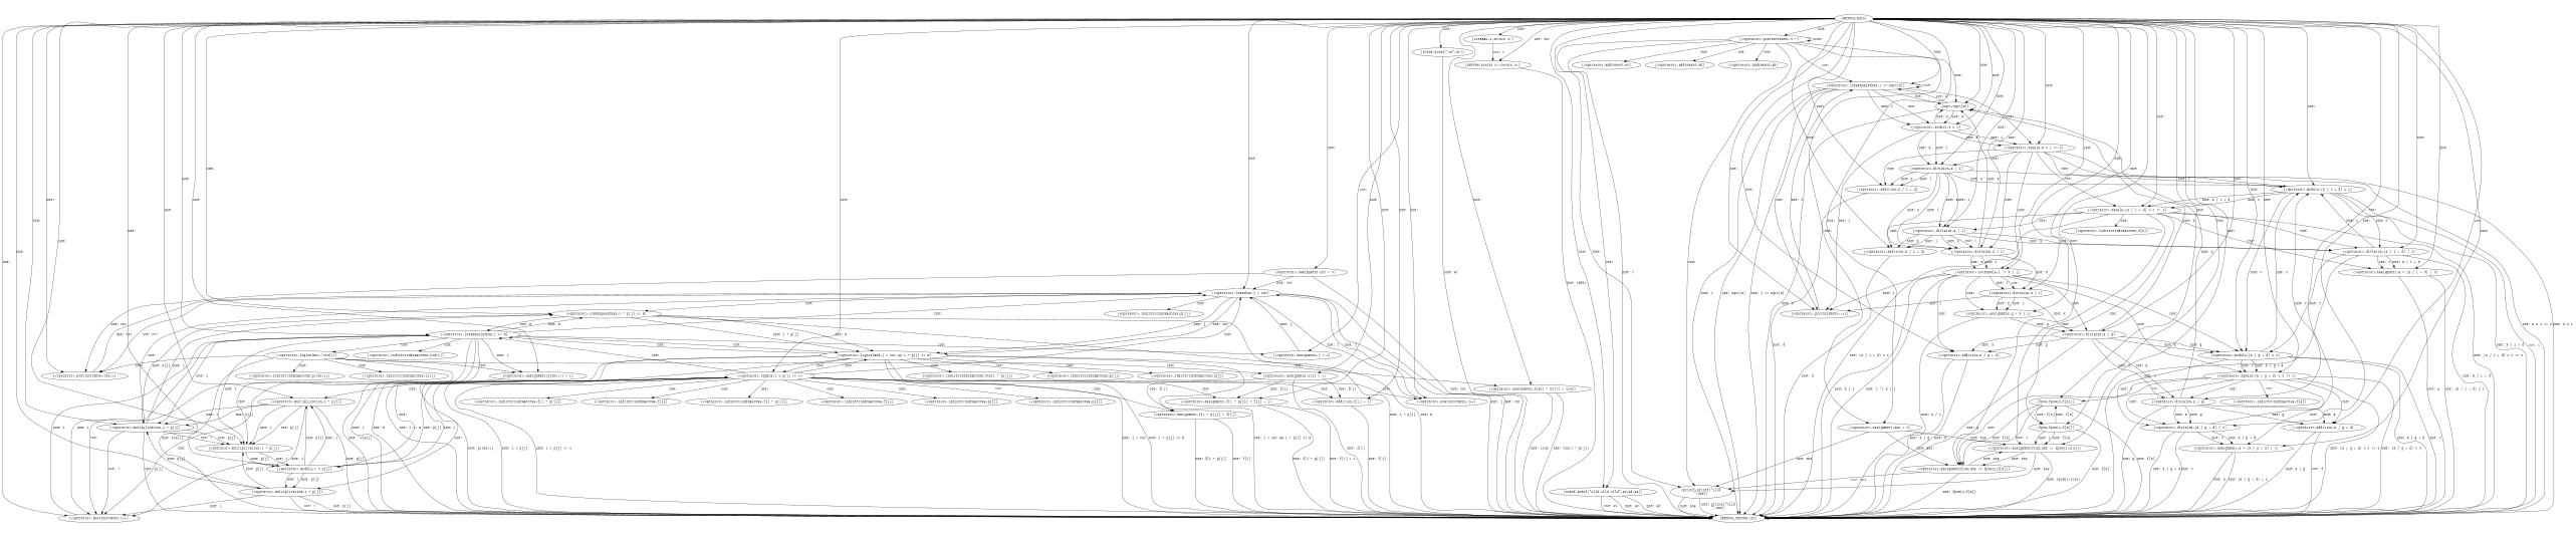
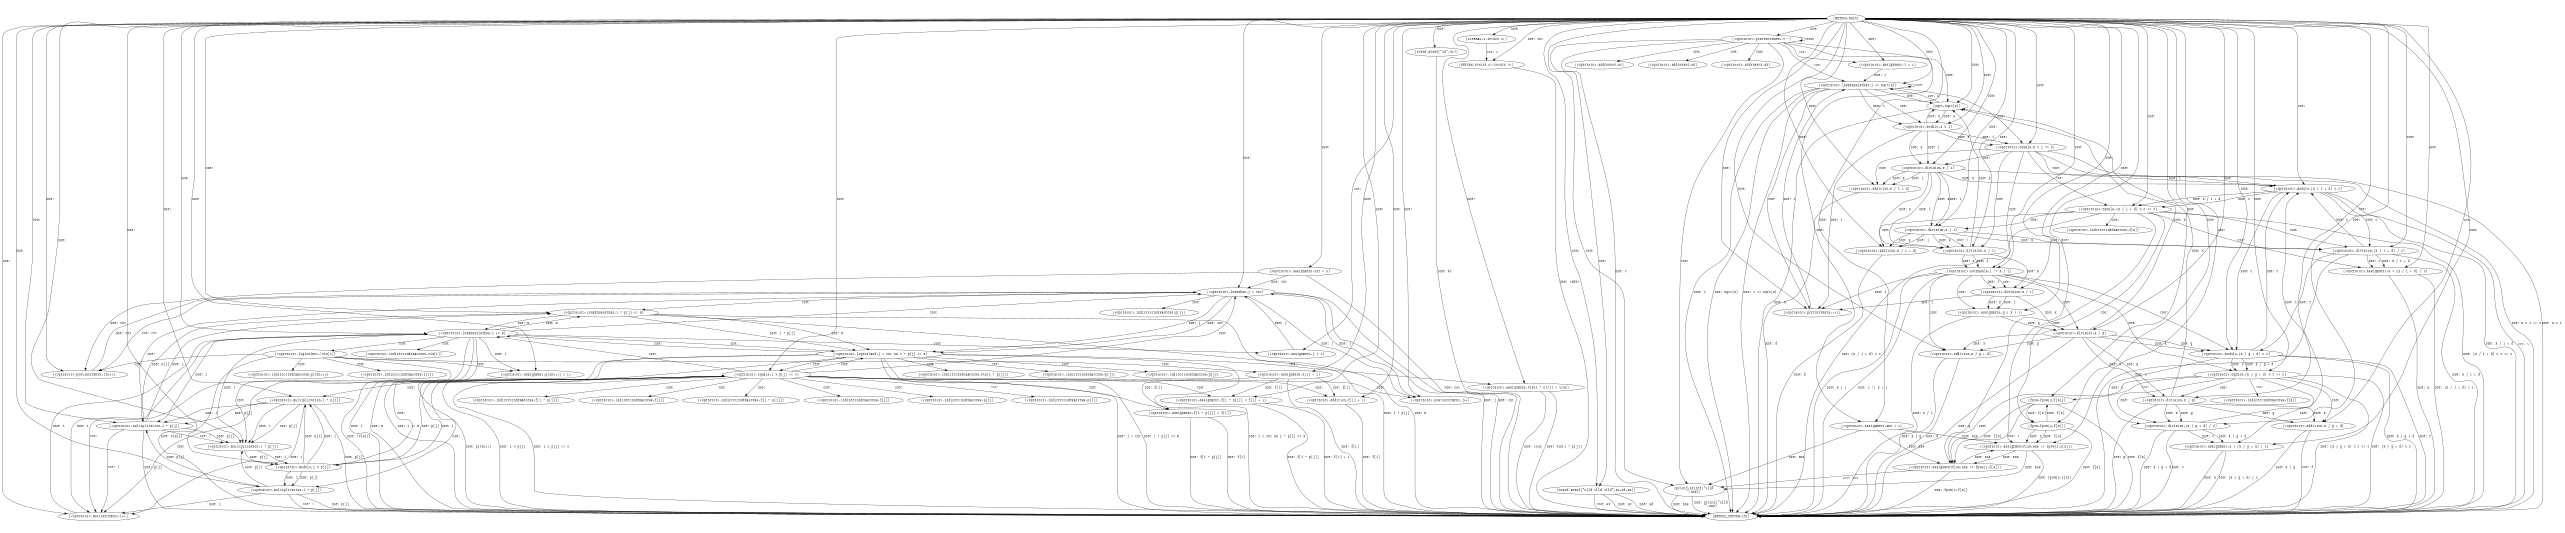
  digraph {
    fontname="Courier Prime"
    node [fontname="Courier Prime"]
    edge [fontname="Courier Prime"]
    n1 [label="(METHOD,main)"]
    n2 [label="(<operator>.assignment,cnt = 0)"]
    n3 [label="(scanf,scanf(\"%d\",&t))"]
    n4 [label="(RETURN,return 0;,return 0;)"]
    n5 [label="(<operator>.lessEqualsThan,i <= N)"]
    n6 [label="(<operator>.postIncrement,i++)"]
    n7 [label="(<operator>.postDecrement,t--)"]
    n8 [label="(LITERAL,0,return 0;)"]
    n9 [label="(<operator>.assignment,ans = 0)"]
    n10 [label="(scanf,scanf(\"%lld %lld %lld\",&c,&d,&x))"]
    n11 [label="(printf,printf(\"%lld\n\",ans))"]
    n12 [label="(<operator>.assignment,j = 0)"]
    n13 [label="(<operator>.postIncrement,j++)"]
+   n14 [label="(<operator>.assignment,i = 1)"]
    n15 [label="(<operator>.lessEqualsThan,i <= sqrt(x))"]
    n16 [label="(<operator>.preIncrement,++i)"]
    n17 [label="(<operator>.assignment,p[cnt++] = i)"]
    n18 [label="(<operator>.assignment,f[i] = 1)"]
    n19 [label="(<operator>.assignment,vis[i * p[j]] = true)"]
    n20 [label="(<operator>.assignment,f[i * p[j]] = f[i] + 1)"]
    n21 [label="(<operator>.lessThan,j < cnt)"]
    n22 [label="(<operator>.lessEqualsThan,i * p[j] <= N)"]
    n23 [label="(<operator>.equals,i % p[j] == 0)"]
    n24 [label="(sqrt,sqrt(x))"]
    n25 [label="(<operator>.equals,x % i == 0)"]
    n26 [label="(<operator>.multiplication,i * p[j])"]
    n27 [label="(<operator>.addition,f[i] + 1)"]
    n28 [label="(<operator>.postIncrement,cnt++)"]
    n29 [label="(<operator>.multiplication,i * p[j])"]
    n30 [label="(<operator>.modulo,i % p[j])"]
    n31 [label="(<operator>.multiplication,i * p[j])"]
    n32 [label="(<operator>.modulo,x % i)"]
    n33 [label="(<operator>.equals,(x / i + d) % c == 0)"]
    n34 [label="(<operator>.notEquals,i != x / i)"]
    n35 [label="(<operator>.assignment,a = (x / i + d) / c)"]
    n36 [label="(<operator>.assignmentPlus,ans += fpow(2,f[a]))"]
    n37 [label="(<operator>.assignment,g = x / i)"]
    n38 [label="(<operator>.multiplication,i * p[j])"]
    n39 [label="(<operator>.modulo,(x / i + d) % c)"]
    n40 [label="(<operator>.division,x / i)"]
    n41 [label="(<operator>.equals,(x / g + d) % c == 0)"]
    n42 [label="(<operator>.addition,x / i + d)"]
    n43 [label="(<operator>.division,(x / i + d) / c)"]
    n44 [label="(fpow,fpow(2,f[a]))"]
    n45 [label="(<operator>.division,x / i)"]
    n46 [label="(<operator>.assignment,a = (x / g + d) / c)"]
    n47 [label="(<operator>.assignmentPlus,ans += fpow(2,f[a]))"]
    n48 [label="(<operator>.division,x / i)"]
    n49 [label="(<operator>.addition,x / i + d)"]
    n50 [label="(<operator>.modulo,(x / g + d) % c)"]
    n51 [label="(<operator>.division,x / i)"]
    n52 [label="(<operator>.addition,x / g + d)"]
    n53 [label="(<operator>.division,(x / g + d) / c)"]
    n54 [label="(fpow,fpow(2,f[a]))"]
    n55 [label="(<operator>.division,x / g)"]
    n56 [label="(<operator>.addition,x / g + d)"]
    n57 [label="(<operator>.division,x / g)"]
    n58 [label="(METHOD_RETURN,int)"]
    n59 [label="(<operator>.logicalNot,!vis[i])"]
    n60 [label="(<operator>.logicalAnd,j < cnt && i * p[j] <= N)"]
    n61 [label="(<operator>.indirectIndexAccess,vis[i])"]
    n62 [label="(<operator>.addressOf,&c)"]
    n63 [label="(<operator>.addressOf,&d)"]
    n64 [label="(<operator>.addressOf,&x)"]
    n65 [label="(<operator>.assignment,f[i * p[j]] = f[i])"]
    n66 [label="(<operator>.indirectIndexAccess,p[j])"]
    n67 [label="(<operator>.indirectIndexAccess,f[i * p[j]])"]
    n68 [label="(<operator>.indirectIndexAccess,f[i])"]
    n69 [label="(<operator>.indirectIndexAccess,f[i * p[j]])"]
    n70 [label="(<operator>.indirectIndexAccess,f[i])"]
    n71 [label="(<operator>.indirectIndexAccess,p[j])"]
    n72 [label="(<operator>.indirectIndexAccess,p[j])"]
    n73 [label="(<operator>.indirectIndexAccess,f[a])"]
    n74 [label="(<operator>.indirectIndexAccess,f[a])"]
    n75 [label="(<operator>.indirectIndexAccess,p[cnt++])"]
    n76 [label="(<operator>.indirectIndexAccess,f[i])"]
    n77 [label="(<operator>.indirectIndexAccess,vis[i * p[j]])"]
    n78 [label="(<operator>.indirectIndexAccess,p[j])"]
    n79 [label="(<operator>.indirectIndexAccess,p[j])"]
    n1 -> n2 [label="DDG: "]
    n1 -> n3 [label="DDG: "]
    n1 -> n4 [label="DDG: cnt"]
    n1 -> n5 [label="DDG: "]
    n1 -> n6 [label="DDG: "]
    n1 -> n7 [label="DDG: "]
    n1 -> n8 [label="DDG: "]
    n1 -> n9 [label="DDG: "]
    n1 -> n10 [label="DDG: "]
    n1 -> n11 [label="DDG: "]
    n1 -> n12 [label="DDG: "]
    n1 -> n13 [label="DDG: "]
+   n1 -> n14 [label="DDG: "]
    n1 -> n15 [label="DDG: "]
    n1 -> n16 [label="DDG: "]
    n1 -> n17 [label="DDG: "]
    n1 -> n18 [label="DDG: "]
    n1 -> n19 [label="DDG: "]
    n1 -> n20 [label="DDG: "]
    n1 -> n21 [label="DDG: "]
    n1 -> n22 [label="DDG: "]
    n1 -> n23 [label="DDG: "]
    n1 -> n24 [label="DDG: "]
    n1 -> n25 [label="DDG: "]
    n1 -> n26 [label="DDG: "]
    n1 -> n27 [label="DDG: "]
    n1 -> n28 [label="DDG: "]
    n1 -> n29 [label="DDG: "]
    n1 -> n30 [label="DDG: "]
    n1 -> n31 [label="DDG: "]
    n1 -> n32 [label="DDG: "]
    n1 -> n33 [label="DDG: "]
    n1 -> n34 [label="DDG: "]
    n1 -> n35 [label="DDG: "]
    n1 -> n36 [label="DDG: "]
    n1 -> n37 [label="DDG: "]
    n1 -> n38 [label="DDG: "]
    n1 -> n39 [label="DDG: "]
    n1 -> n40 [label="DDG: "]
    n1 -> n41 [label="DDG: "]
    n1 -> n42 [label="DDG: "]
    n1 -> n43 [label="DDG: "]
    n1 -> n44 [label="DDG: "]
    n1 -> n45 [label="DDG: "]
    n1 -> n46 [label="DDG: "]
    n1 -> n47 [label="DDG: "]
    n1 -> n48 [label="DDG: "]
    n1 -> n49 [label="DDG: "]
    n1 -> n50 [label="DDG: "]
    n1 -> n51 [label="DDG: "]
    n1 -> n52 [label="DDG: "]
    n1 -> n53 [label="DDG: "]
    n1 -> n54 [label="DDG: "]
    n1 -> n55 [label="DDG: "]
    n1 -> n56 [label="DDG: "]
    n1 -> n57 [label="DDG: "]
    n2 -> n21 [label="DDG: cnt"]
    n2 -> n28 [label="DDG: cnt"]
    n2 -> n58 [label="DDG: cnt"]
    n3 -> n58 [label="DDG: &t"]
    n4 -> n58 [label="DDG: <RET>"]
    n5 -> n6 [label="DDG: i"]
    n5 -> n12 [label="CDG: "]
    n5 -> n17 [label="DDG: i"]
    n5 -> n21 [label="CDG: "]
    n5 -> n22 [label="DDG: N"]
    n5 -> n26 [label="DDG: i"]
    n5 -> n29 [label="DDG: i"]
    n5 -> n58 [label="DDG: i"]
    n5 -> n58 [label="DDG: N"]
    n5 -> n58 [label="DDG: i <= N"]
    n5 -> n59 [label="CDG: "]
    n5 -> n60 [label="CDG: "]
    n5 -> n61 [label="CDG: "]
    n6 -> n5 [label="DDG: i"]
    n7 -> n7 [label="CDG: "]
    n7 -> n9 [label="CDG: "]
    n7 -> n10 [label="CDG: "]
    n7 -> n11 [label="CDG: "]
+   n7 -> n14 [label="CDG: "]
    n7 -> n15 [label="CDG: "]
    n7 -> n24 [label="CDG: "]
    n7 -> n58 [label="DDG: t"]
    n7 -> n62 [label="CDG: "]
    n7 -> n63 [label="CDG: "]
    n7 -> n64 [label="CDG: "]
    n8 -> n4 [label="DDG: 0"]
    n9 -> n11 [label="DDG: ans"]
    n9 -> n36 [label="DDG: ans"]
    n9 -> n47 [label="DDG: ans"]
    n10 -> n58 [label="DDG: &c"]
    n10 -> n58 [label="DDG: &d"]
    n10 -> n58 [label="DDG: &x"]
    n11 -> n58 [label="DDG: ans"]
    n11 -> n58 [label="DDG: printf(\"%lld\n\",ans)"]
    n12 -> n21 [label="DDG: j"]
    n13 -> n21 [label="DDG: j"]
+   n14 -> n15 [label="DDG: i"]
    n15 -> n15 [label="CDG: "]
    n15 -> n16 [label="CDG: "]
    n15 -> n24 [label="CDG: "]
    n15 -> n25 [label="CDG: "]
    n15 -> n32 [label="DDG: i"]
    n15 -> n32 [label="CDG: "]
    n15 -> n58 [label="DDG: i"]
    n15 -> n58 [label="DDG: sqrt(x)"]
    n15 -> n58 [label="DDG: i <= sqrt(x)"]
    n16 -> n15 [label="DDG: i"]
    n17 -> n58 [label="DDG: p[cnt++]"]
    n18 -> n20 [label="DDG: f[i]"]
    n18 -> n27 [label="DDG: f[i]"]
    n18 -> n58 [label="DDG: f[i]"]
    n18 -> n65 [label="DDG: f[i]"]
    n19 -> n58 [label="DDG: vis[i * p[j]]"]
    n19 -> n58 [label="DDG: true"]
    n20 -> n58 [label="DDG: f[i * p[j]]"]
    n20 -> n58 [label="DDG: f[i] + 1"]
    n21 -> n13 [label="DDG: j"]
    n21 -> n22 [label="CDG: "]
    n21 -> n26 [label="CDG: "]
    n21 -> n28 [label="DDG: cnt"]
    n21 -> n58 [label="DDG: j"]
    n21 -> n58 [label="DDG: cnt"]
    n21 -> n60 [label="DDG: j"]
    n21 -> n60 [label="DDG: cnt"]
    n21 -> n66 [label="CDG: "]
    n22 -> n5 [label="DDG: N"]
    n22 -> n58 [label="DDG: i * p[j]"]
    n22 -> n58 [label="DDG: N"]
    n22 -> n60 [label="DDG: i * p[j]"]
    n22 -> n60 [label="DDG: N"]
    n23 -> n5 [label="CDG: "]
    n23 -> n6 [label="CDG: "]
    n23 -> n13 [label="CDG: "]
    n23 -> n20 [label="CDG: "]
    n23 -> n21 [label="CDG: "]
    n23 -> n27 [label="CDG: "]
    n23 -> n31 [label="CDG: "]
    n23 -> n38 [label="CDG: "]
    n23 -> n58 [label="DDG: i % p[j]"]
    n23 -> n58 [label="DDG: i % p[j] == 0"]
    n23 -> n60 [label="CDG: "]
    n23 -> n65 [label="CDG: "]
    n23 -> n67 [label="CDG: "]
    n23 -> n68 [label="CDG: "]
    n23 -> n69 [label="CDG: "]
    n23 -> n70 [label="CDG: "]
    n23 -> n71 [label="CDG: "]
    n23 -> n72 [label="CDG: "]
    n24 -> n15 [label="DDG: x"]
    n24 -> n32 [label="DDG: x"]
    n24 -> n58 [label="DDG: x"]
    n25 -> n33 [label="CDG: "]
    n25 -> n34 [label="CDG: "]
    n25 -> n39 [label="CDG: "]
    n25 -> n40 [label="CDG: "]
    n25 -> n42 [label="CDG: "]
    n25 -> n48 [label="CDG: "]
    n25 -> n58 [label="DDG: x % i"]
    n25 -> n58 [label="DDG: x % i == 0"]
    n26 -> n6 [label="DDG: i"]
    n26 -> n22 [label="DDG: i"]
    n26 -> n22 [label="DDG: p[j]"]
    n26 -> n29 [label="DDG: i"]
    n26 -> n29 [label="DDG: p[j]"]
    n26 -> n58 [label="DDG: p[j]"]
    n27 -> n58 [label="DDG: f[i]"]
    n28 -> n21 [label="DDG: cnt"]
    n29 -> n30 [label="DDG: i"]
    n29 -> n30 [label="DDG: p[j]"]
    n30 -> n23 [label="DDG: p[j]"]
    n30 -> n23 [label="DDG: i"]
    n30 -> n31 [label="DDG: i"]
    n30 -> n31 [label="DDG: p[j]"]
    n30 -> n38 [label="DDG: i"]
    n30 -> n38 [label="DDG: p[j]"]
    n31 -> n6 [label="DDG: i"]
    n31 -> n26 [label="DDG: i"]
    n31 -> n26 [label="DDG: p[j]"]
    n31 -> n29 [label="DDG: i"]
    n31 -> n29 [label="DDG: p[j]"]
    n31 -> n58 [label="DDG: p[j]"]
    n32 -> n16 [label="DDG: i"]
    n32 -> n24 [label="DDG: x"]
    n32 -> n25 [label="DDG: i"]
    n32 -> n25 [label="DDG: x"]
    n32 -> n48 [label="DDG: x"]
    n32 -> n48 [label="DDG: i"]
    n33 -> n35 [label="CDG: "]
    n33 -> n36 [label="CDG: "]
    n33 -> n43 [label="CDG: "]
    n33 -> n44 [label="CDG: "]
    n33 -> n49 [label="CDG: "]
    n33 -> n51 [label="CDG: "]
    n33 -> n58 [label="DDG: (x / i + d) % c"]
    n33 -> n58 [label="DDG: (x / i + d) % c == 0"]
    n33 -> n73 [label="CDG: "]
    n34 -> n16 [label="DDG: i"]
    n34 -> n37 [label="CDG: "]
    n34 -> n41 [label="CDG: "]
    n34 -> n45 [label="DDG: i"]
    n34 -> n45 [label="CDG: "]
    n34 -> n50 [label="CDG: "]
    n34 -> n52 [label="CDG: "]
    n34 -> n55 [label="CDG: "]
    n34 -> n58 [label="DDG: x / i"]
    n34 -> n58 [label="DDG: i != x / i"]
    n35 -> n58 [label="DDG: a"]
    n35 -> n58 [label="DDG: (x / i + d) / c"]
    n36 -> n11 [label="DDG: ans"]
    n36 -> n47 [label="DDG: ans"]
    n36 -> n58 [label="DDG: fpow(2,f[a])"]
    n37 -> n55 [label="DDG: g"]
    n37 -> n58 [label="DDG: x / i"]
    n38 -> n6 [label="DDG: i"]
    n38 -> n26 [label="DDG: p[j]"]
    n38 -> n29 [label="DDG: p[j]"]
    n38 -> n58 [label="DDG: i"]
    n38 -> n58 [label="DDG: p[j]"]
    n39 -> n33 [label="DDG: c"]
    n39 -> n33 [label="DDG: x / i + d"]
    n39 -> n43 [label="DDG: c"]
    n39 -> n50 [label="DDG: c"]
    n39 -> n58 [label="DDG: x / i + d"]
    n39 -> n58 [label="DDG: c"]
    n40 -> n24 [label="DDG: x"]
    n40 -> n34 [label="DDG: i"]
    n40 -> n34 [label="DDG: x"]
    n40 -> n45 [label="DDG: x"]
    n41 -> n46 [label="CDG: "]
    n41 -> n47 [label="CDG: "]
    n41 -> n53 [label="CDG: "]
    n41 -> n54 [label="CDG: "]
    n41 -> n56 [label="CDG: "]
    n41 -> n57 [label="CDG: "]
    n41 -> n58 [label="DDG: (x / g + d) % c"]
    n41 -> n58 [label="DDG: (x / g + d) % c == 0"]
    n41 -> n74 [label="CDG: "]
    n42 -> n58 [label="DDG: d"]
    n43 -> n35 [label="DDG: c"]
    n43 -> n35 [label="DDG: x / i + d"]
    n43 -> n39 [label="DDG: c"]
    n43 -> n50 [label="DDG: c"]
    n43 -> n58 [label="DDG: x / i + d"]
    n43 -> n58 [label="DDG: c"]
    n44 -> n36 [label="DDG: 2"]
    n44 -> n36 [label="DDG: f[a]"]
    n44 -> n54 [label="DDG: f[a]"]
    n44 -> n58 [label="DDG: f[a]"]
    n45 -> n16 [label="DDG: i"]
    n45 -> n37 [label="DDG: i"]
    n45 -> n37 [label="DDG: x"]
    n45 -> n55 [label="DDG: x"]
    n46 -> n58 [label="DDG: a"]
    n46 -> n58 [label="DDG: (x / g + d) / c"]
    n47 -> n11 [label="DDG: ans"]
    n47 -> n36 [label="DDG: ans"]
    n47 -> n58 [label="DDG: fpow(2,f[a])"]
    n48 -> n39 [label="DDG: x"]
    n48 -> n39 [label="DDG: i"]
    n48 -> n40 [label="DDG: x"]
    n48 -> n40 [label="DDG: i"]
    n48 -> n42 [label="DDG: x"]
    n48 -> n42 [label="DDG: i"]
    n48 -> n51 [label="DDG: x"]
    n48 -> n51 [label="DDG: i"]
    n49 -> n58 [label="DDG: d"]
    n50 -> n39 [label="DDG: c"]
    n50 -> n41 [label="DDG: x / g + d"]
    n50 -> n41 [label="DDG: c"]
    n50 -> n53 [label="DDG: c"]
    n50 -> n58 [label="DDG: x / g + d"]
    n50 -> n58 [label="DDG: c"]
    n51 -> n40 [label="DDG: x"]
    n51 -> n40 [label="DDG: i"]
    n51 -> n43 [label="DDG: x"]
    n51 -> n43 [label="DDG: i"]
    n51 -> n49 [label="DDG: x"]
    n51 -> n49 [label="DDG: i"]
    n52 -> n58 [label="DDG: x / g"]
    n52 -> n58 [label="DDG: d"]
    n53 -> n39 [label="DDG: c"]
    n53 -> n46 [label="DDG: c"]
    n53 -> n46 [label="DDG: x / g + d"]
    n53 -> n58 [label="DDG: x / g + d"]
    n53 -> n58 [label="DDG: c"]
    n54 -> n44 [label="DDG: f[a]"]
    n54 -> n47 [label="DDG: f[a]"]
    n54 -> n47 [label="DDG: 2"]
    n54 -> n58 [label="DDG: f[a]"]
    n55 -> n24 [label="DDG: x"]
    n55 -> n50 [label="DDG: x"]
    n55 -> n50 [label="DDG: g"]
    n55 -> n52 [label="DDG: x"]
    n55 -> n52 [label="DDG: g"]
    n55 -> n57 [label="DDG: x"]
    n55 -> n57 [label="DDG: g"]
    n55 -> n58 [label="DDG: g"]
    n56 -> n58 [label="DDG: x / g"]
    n56 -> n58 [label="DDG: d"]
    n57 -> n24 [label="DDG: x"]
    n57 -> n53 [label="DDG: g"]
    n57 -> n53 [label="DDG: x"]
    n57 -> n56 [label="DDG: g"]
    n57 -> n56 [label="DDG: x"]
    n57 -> n58 [label="DDG: g"]
    n59 -> n17 [label="CDG: "]
    n59 -> n18 [label="CDG: "]
    n59 -> n28 [label="CDG: "]
    n59 -> n58 [label="DDG: vis[i]"]
    n59 -> n58 [label="DDG: !vis[i]"]
    n59 -> n75 [label="CDG: "]
    n59 -> n76 [label="CDG: "]
    n60 -> n5 [label="CDG: "]
    n60 -> n6 [label="CDG: "]
    n60 -> n19 [label="CDG: "]
    n60 -> n23 [label="CDG: "]
    n60 -> n29 [label="CDG: "]
    n60 -> n30 [label="CDG: "]
    n60 -> n58 [label="DDG: j < cnt"]
    n60 -> n58 [label="DDG: i * p[j] <= N"]
    n60 -> n58 [label="DDG: j < cnt && i * p[j] <= N"]
    n60 -> n77 [label="CDG: "]
    n60 -> n78 [label="CDG: "]
    n60 -> n79 [label="CDG: "]
    n65 -> n58 [label="DDG: f[i * p[j]]"]
    n65 -> n58 [label="DDG: f[i]"]
  }
